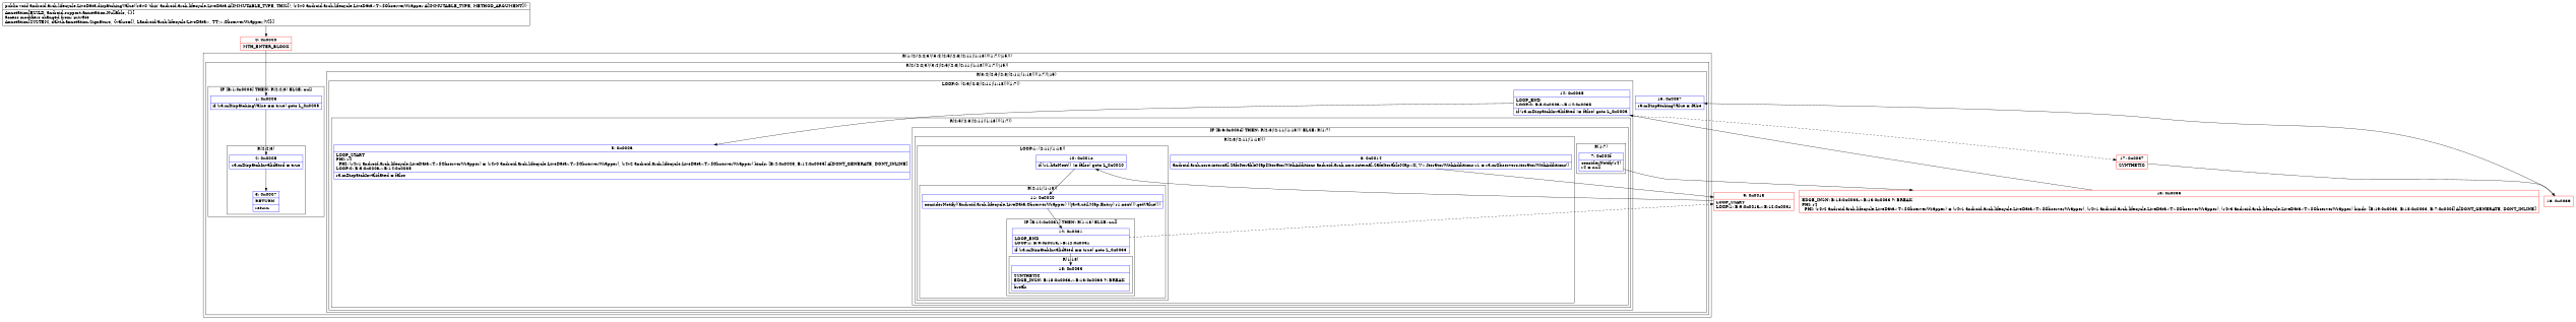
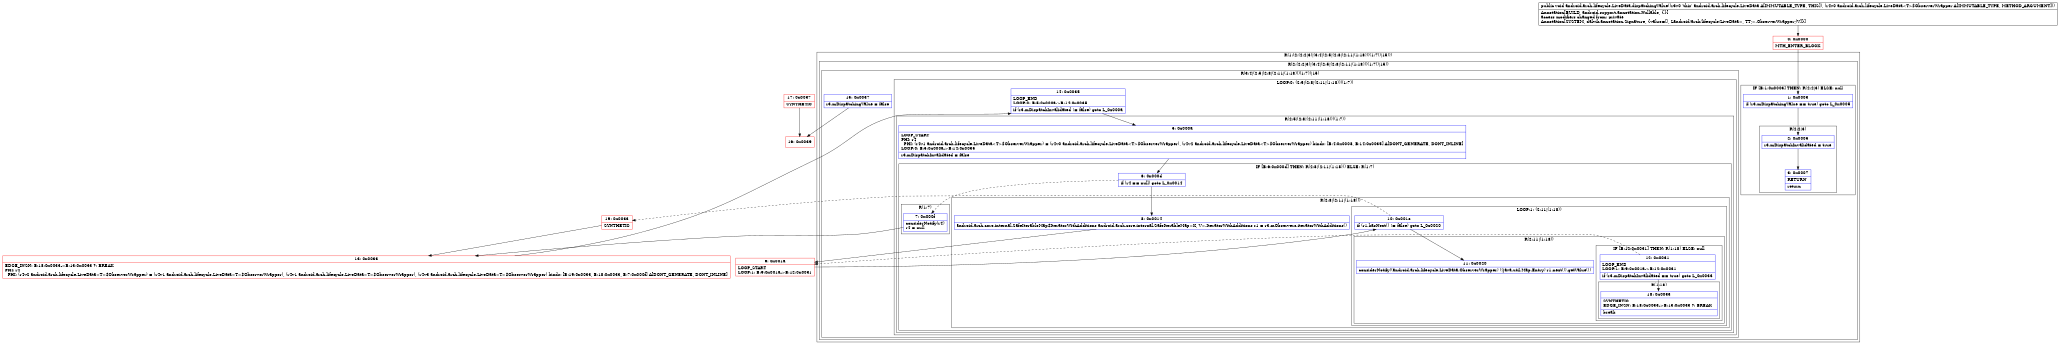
  digraph {
    node [color=blue shape=record]
    n1 [label="{2\:\ 0x0005|r3.mDispatchInvalidated = true\l}"]
    n2 [label="{3\:\ 0x0007|RETURN\l|return\l}"]
    n3 [label="{1\:\ 0x0003|if (r3.mDispatchingValue == true) goto L_0x0005\l}"]
    n4 [label="{18\:\ 0x0033|SYNTHETIC\lEDGE_INSN: B:18:0x0033\-\>B:13:0x0033 ?: BREAK  \l|break\l}"]
    n5 [label="{12\:\ 0x0031|LOOP_END\lLOOP:1: B:9:0x001a\-\>B:12:0x0031\l|if (r3.mDispatchInvalidated == true) goto L_0x0033\l}"]
    n6 [label="{11\:\ 0x0020|considerNotify((android.arch.lifecycle.LiveData.ObserverWrapper) ((java.util.Map.Entry) r1.next()).getValue())\l}"]
    n7 [label="{10\:\ 0x001e|if (r1.hasNext() != false) goto L_0x0020\l}"]
    n8 [label="{8\:\ 0x0014|android.arch.core.internal.SafeIterableMap$IteratorWithAdditions android.arch.core.internal.SafeIterableMap\<K, V\>.IteratorWithAdditions r1 = r3.mObservers.iteratorWithAdditions()\l}"]
    n9 [label="{7\:\ 0x000f|considerNotify(r4)\lr4 = null\l}"]
+   n10 [label="{6\:\ 0x000d|if (r4 == null) goto L_0x0014\l}"]
    n11 [label="{5\:\ 0x000a|LOOP_START\lPHI: r4 \l  PHI: (r4v1 android.arch.lifecycle.LiveData\<T\>$ObserverWrapper) = (r4v0 android.arch.lifecycle.LiveData\<T\>$ObserverWrapper), (r4v2 android.arch.lifecycle.LiveData\<T\>$ObserverWrapper) binds: [B:4:0x0008, B:14:0x0035] A[DONT_GENERATE, DONT_INLINE]\lLOOP:0: B:5:0x000a\-\>B:14:0x0035\l|r3.mDispatchInvalidated = false\l}"]
    n12 [label="{14\:\ 0x0035|LOOP_END\lLOOP:0: B:5:0x000a\-\>B:14:0x0035\l|if (r3.mDispatchInvalidated != false) goto L_0x000a\l}"]
    n13 [label="{15\:\ 0x0037|r3.mDispatchingValue = false\l}"]
    n14 [color=red label="{9\:\ 0x001a|LOOP_START\lLOOP:1: B:9:0x001a\-\>B:12:0x0031\l}"]
+   n15 [color=red label="{19\:\ 0x0033|SYNTHETIC\l}"]
    n16 [color=red label="{13\:\ 0x0033|EDGE_INSN: B:18:0x0033\-\>B:13:0x0033 ?: BREAK  \lPHI: r4 \l  PHI: (r4v2 android.arch.lifecycle.LiveData\<T\>$ObserverWrapper) = (r4v1 android.arch.lifecycle.LiveData\<T\>$ObserverWrapper), (r4v1 android.arch.lifecycle.LiveData\<T\>$ObserverWrapper), (r4v3 android.arch.lifecycle.LiveData\<T\>$ObserverWrapper) binds: [B:19:0x0033, B:18:0x0033, B:7:0x000f] A[DONT_GENERATE, DONT_INLINE]\l}"]
    n17 [color=red label="{17\:\ 0x0037|SYNTHETIC\l}"]
    n18 [color=red label="{16\:\ 0x0039}"]
    n19 [color=red label="{0\:\ 0x0000|MTH_ENTER_BLOCK\l}"]
    n20 [label="{public void android.arch.lifecycle.LiveData.dispatchingValue((r3v0 'this' android.arch.lifecycle.LiveData A[IMMUTABLE_TYPE, THIS]), (r4v0 android.arch.lifecycle.LiveData\<T\>$ObserverWrapper A[IMMUTABLE_TYPE, METHOD_ARGUMENT]))  | Annotation[BUILD, android.support.annotation.Nullable, \{\}]\laccess modifiers changed from: private\lAnnotation[SYSTEM, dalvik.annotation.Signature, \{value=[(, Landroid\/arch\/lifecycle\/LiveData\<, TT;\>.ObserverWrapper;)V]\}]\l}" color=""]
    subgraph cluster_1 {
      label="R(1:(2:(2:2|3)|(3:4|(2:5|(2:8|(2:11|(1:18)))(1:7))|15)))"
      subgraph cluster_2 {
        label="R(2:(2:2|3)|(3:4|(2:5|(2:8|(2:11|(1:18)))(1:7))|15))"
        subgraph cluster_3 {
          label="IF [B:1:0x0003] THEN: R(2:2|3) ELSE: null"
          n3
          subgraph cluster_4 {
            label="R(2:2|3)"
            n1
            n2
          }
        }
        subgraph cluster_5 {
          label="R(3:4|(2:5|(2:8|(2:11|(1:18)))(1:7))|15)"
          n13
          subgraph cluster_6 {
            label="LOOP:0: (2:5|(2:8|(2:11|(1:18)))(1:7))"
            n12
            subgraph cluster_7 {
              label="R(2:5|(2:8|(2:11|(1:18)))(1:7))"
              n11
              subgraph cluster_8 {
                label="IF [B:6:0x000d] THEN: R(2:8|(2:11|(1:18))) ELSE: R(1:7)"
+               n10
                subgraph cluster_9 {
                  label="R(2:8|(2:11|(1:18)))"
                  n8
                  subgraph cluster_10 {
                    label="LOOP:1: (2:11|(1:18))"
                    n7
                    subgraph cluster_11 {
                      label="R(2:11|(1:18))"
                      n6
                      subgraph cluster_12 {
                        label="IF [B:12:0x0031] THEN: R(1:18) ELSE: null"
                        n5
                        subgraph cluster_13 {
                          label="R(1:18)"
                          n4
                        }
                      }
                    }
                  }
                }
                subgraph cluster_14 {
                  label="R(1:7)"
                  n9
                }
              }
            }
          }
        }
      }
    }
    n1 -> n2
    n3 -> n1
    n5 -> n4
    n5 -> n14 [style=dashed]
-   n6 -> n5
    n7 -> n6
+   n7 -> n15 [style=dashed]
    n8 -> n14
    n9 -> n16
+   n10 -> n8
+   n10 -> n9 [style=dashed]
+   n11 -> n10
    n12 -> n11
-   n12 -> n17 [style=dashed]
-   n18 -> n13
+   n13 -> n18
    n14 -> n7
+   n15 -> n16
    n16 -> n12
    n17 -> n18
    n19 -> n3
    n20 -> n19
  }
